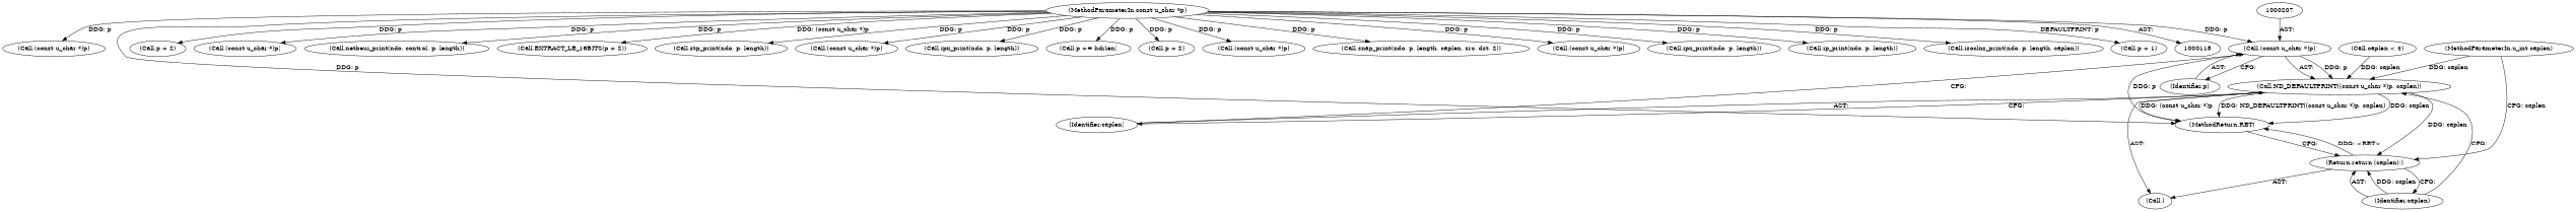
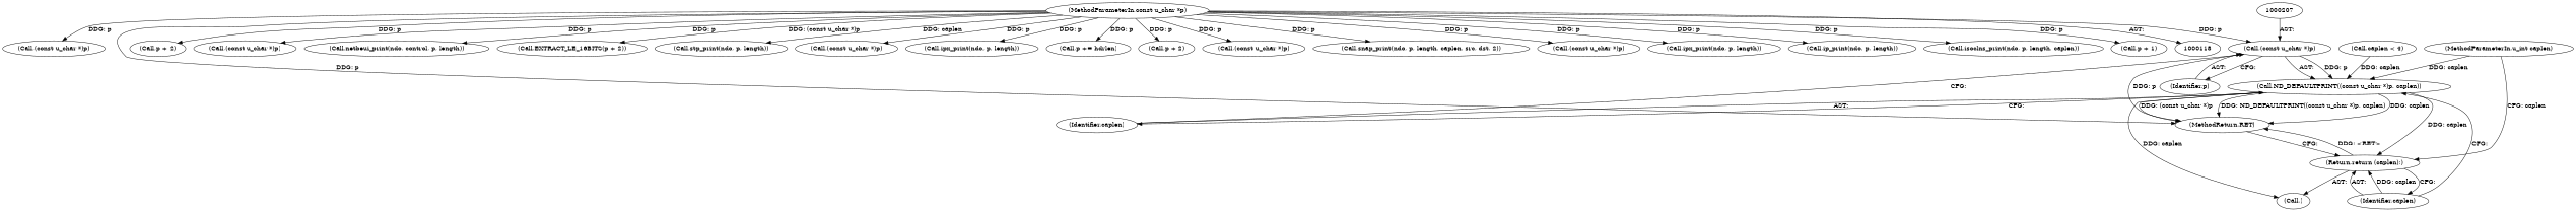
  digraph {
    n1 [label="(Call,(const u_char *)p)"]
    n2 [label="(Call,ND_DEFAULTPRINT((const u_char *)p, caplen))"]
    n3 [label="(MethodReturn,RET)"]
    n4 [label="(Identifier,p)"]
    n5 [label="(Return,return (caplen);)"]
    n6 [label="(Call,)"]
    n7 [label="(Identifier,caplen)"]
    n8 [label="(MethodParameterIn,const u_char *p)"]
    n9 [label="(Call,(const u_char *)p)"]
    n10 [label="(Call,p + 2)"]
    n11 [label="(Call,(const u_char *)p)"]
    n12 [label="(Call,netbeui_print(ndo, control, p, length))"]
    n13 [label="(Call,EXTRACT_LE_16BITS(p + 2))"]
    n14 [label="(Call,stp_print(ndo, p, length))"]
    n15 [label="(Call,(const u_char *)p)"]
    n16 [label="(Call,ipx_print(ndo, p, length))"]
    n17 [label="(Call,p += hdrlen)"]
    n18 [label="(Call,p + 2)"]
    n19 [label="(Call,(const u_char *)p)"]
    n20 [label="(Call,snap_print(ndo, p, length, caplen, src, dst, 2))"]
    n21 [label="(Call,(const u_char *)p)"]
    n22 [label="(Call,ipx_print(ndo, p, length))"]
    n23 [label="(Call,ip_print(ndo, p, length))"]
    n24 [label="(Call,isoclns_print(ndo, p, length, caplen))"]
    n25 [label="(Call,p + 1)"]
    1000118
    n27 [label="(Identifier,caplen)"]
    n28 [label="(Call,caplen < 4)"]
    n29 [label="(MethodParameterIn,u_int caplen)"]
    1000207
    n1 -> n2 [label="AST: "]
    n1 -> n2 [label="DDG: p"]
    n1 -> n3 [label="DDG: p"]
    n1 -> n4 [label="CFG: "]
    n2 -> n3 [label="DDG: caplen"]
    n2 -> n3 [label="DDG: (const u_char *)p"]
    n2 -> n3 [label="DDG: ND_DEFAULTPRINT((const u_char *)p, caplen)"]
    n2 -> n5 [label="DDG: caplen"]
-   n2 -> n6 [label="AST: "]
+   n2 -> n6 [label="DDG: caplen"]
    n2 -> n7 [label="CFG: "]
    n3 -> n5 [label="CFG: "]
    n4 -> n1 [label="AST: "]
    n5 -> n3 [label="DDG: <RET>"]
    n5 -> n6 [label="AST: "]
    n5 -> n27 [label="CFG: "]
    n7 -> n1 [label="CFG: "]
    n7 -> n2 [label="AST: "]
    n8 -> n1 [label="DDG: p"]
    n8 -> n3 [label="DDG: p"]
    n8 -> n9 [label="DDG: p"]
    n8 -> n10 [label="DDG: p"]
    n8 -> n11 [label="DDG: p"]
    n8 -> n12 [label="DDG: p"]
    n8 -> n13 [label="DDG: (const u_char *)p"]
-   n8 -> n14 [label="DDG: p"]
+   n8 -> n14 [label="DDG: caplen"]
    n8 -> n15 [label="DDG: p"]
    n8 -> n16 [label="DDG: p"]
    n8 -> n17 [label="DDG: p"]
    n8 -> n18 [label="DDG: p"]
    n8 -> n19 [label="DDG: p"]
    n8 -> n20 [label="DDG: p"]
    n8 -> n21 [label="DDG: p"]
    n8 -> n22 [label="DDG: p"]
    n8 -> n23 [label="DDG: p"]
    n8 -> n24 [label="DDG: p"]
-   n8 -> n25 [label="DEFAULTPRINT: p"]
+   n8 -> n25 [label="DDG: p"]
    n8 -> 1000118 [label="AST: "]
    n27 -> n2 [label="CFG: "]
    n27 -> n5 [label="AST: "]
    n27 -> n5 [label="DDG: caplen"]
    n28 -> n2 [label="DDG: caplen"]
    n29 -> n2 [label="DDG: caplen"]
    n29 -> n5 [label="CFG: caplen"]
    1000207 -> n1 [label="AST: "]
  }
